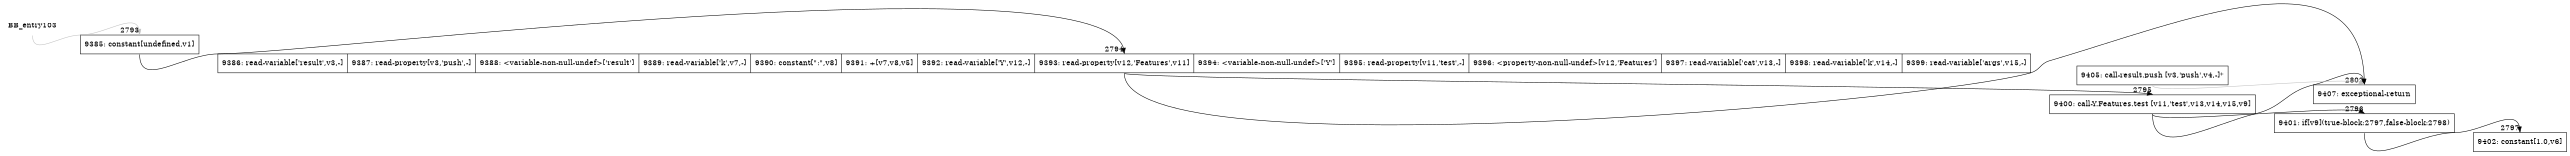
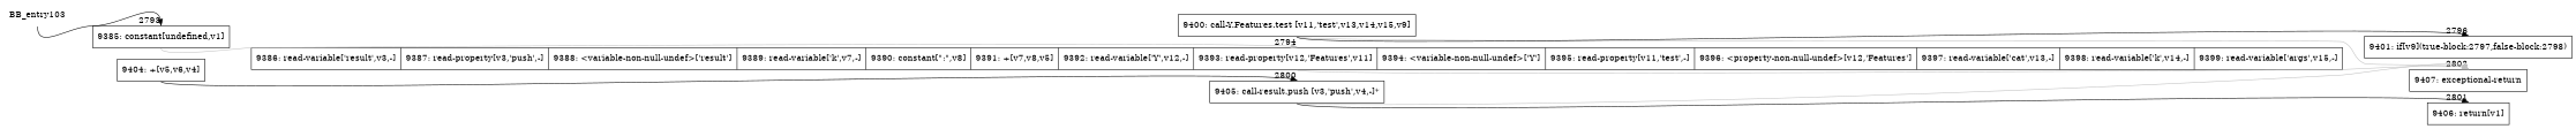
  digraph {
    rankdir=LR
    node [shape=record]
    edge [headport=n tailport=s]
    n1 [label=BB_entry103 shape=none]
    n2 [label="{9385: constant[undefined,v1]}"]
    n3 [label="{9386: read-variable['result',v3,-]|9387: read-property[v3,'push',-]|9388: \<variable-non-null-undef\>['result']|9389: read-variable['k',v7,-]|9390: constant[\":\",v8]|9391: +[v7,v8,v5]|9392: read-variable['Y',v12,-]|9393: read-property[v12,'Features',v11]|9394: \<variable-non-null-undef\>['Y']|9395: read-property[v11,'test',-]|9396: \<property-non-null-undef\>[v12,'Features']|9397: read-variable['cat',v13,-]|9398: read-variable['k',v14,-]|9399: read-variable['args',v15,-]}"]
    n4 [label="{9400: call-Y.Features.test [v11,'test',v13,v14,v15,v9]}"]
    n5 [label="{9407: exceptional-return}"]
    n6 [label="{9401: if[v9](true-block:2797,false-block:2798)}"]
-   n7 [label="{9402: constant[1.0,v6]}"]
+   n8 [label="{9404: +[v5,v6,v4]}"]
    n9 [label="{9405: call-result.push [v3,'push',v4,-]*}"]
-   n1 -> n2 [headlabel="    2793" color=gray]
-   n2 -> n3 [headlabel="      2794"]
-   n3 -> n4 [headlabel="      2795"]
-   n3 -> n5 [color=black headlabel="      2802"]
-   n4 -> n5 [color=black]
+   n10 [label="{9406: return[v1]}"]
+   n1 -> n2 [headlabel="    2793"]
+   n2 -> n3 [headlabel="      2794" color=gray]
+   n3 -> n5 [color=gray headlabel="      2802"]
+   n4 -> n5 [color=gray]
    n4 -> n6 [headlabel="      2796"]
-   n6 -> n7 [headlabel="      2797"]
+   n8 -> n9 [headlabel="      2800"]
    n9 -> n5 [color=gray]
+   n9 -> n10 [headlabel="      2801"]
  }
